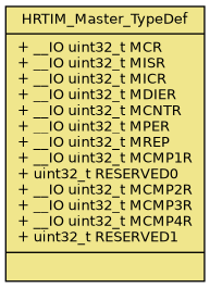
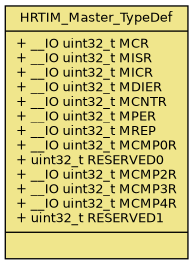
  digraph {
-   n1 [color=black fillcolor=khaki fontcolor=black fontname=Helvetica fontsize=10 height=0.2 label="{HRTIM_Master_TypeDef\n|+ __IO uint32_t MCR\l+ __IO uint32_t MISR\l+ __IO uint32_t MICR\l+ __IO uint32_t MDIER\l+ __IO uint32_t MCNTR\l+ __IO uint32_t MPER\l+ __IO uint32_t MREP\l+ __IO uint32_t MCMP1R\l+ uint32_t RESERVED0\l+ __IO uint32_t MCMP2R\l+ __IO uint32_t MCMP3R\l+ __IO uint32_t MCMP4R\l+ uint32_t RESERVED1\l|}" shape=record style=filled width=0.4]
+   n1 [color=black fillcolor=khaki fontcolor=black fontname=Helvetica fontsize=10 height=0.2 label="{HRTIM_Master_TypeDef\n|+ __IO uint32_t MCR\l+ __IO uint32_t MISR\l+ __IO uint32_t MICR\l+ __IO uint32_t MDIER\l+ __IO uint32_t MCNTR\l+ __IO uint32_t MPER\l+ __IO uint32_t MREP\l+ __IO uint32_t MCMP0R\l+ uint32_t RESERVED0\l+ __IO uint32_t MCMP2R\l+ __IO uint32_t MCMP3R\l+ __IO uint32_t MCMP4R\l+ uint32_t RESERVED1\l|}" shape=record style=filled width=0.4]
  }
